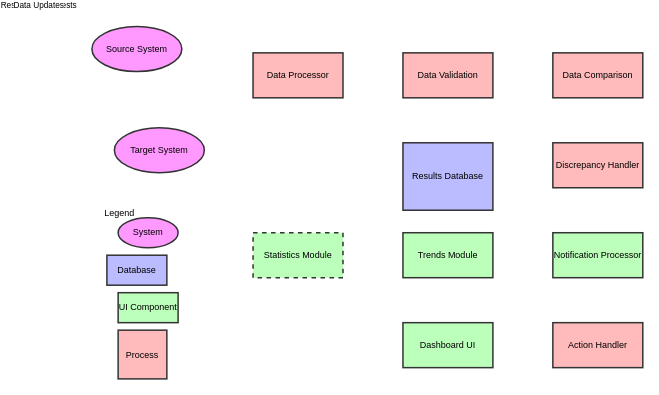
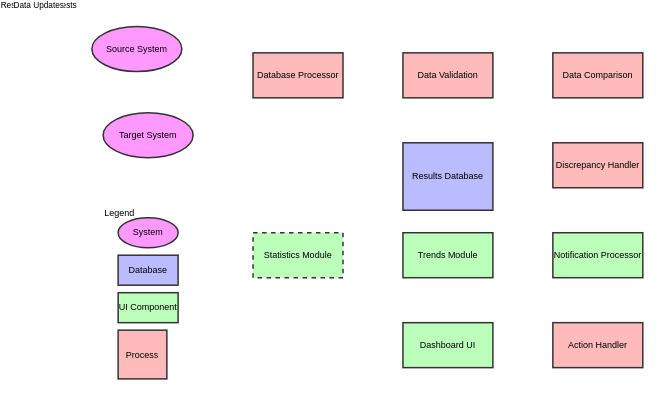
  <mxCell id="0" />
  <mxCell id="1" parent="0" />
  <mxCell id="2" value="Source System" style="ellipse;whiteSpace=wrap;html=1;fillColor=#f9f;strokeColor=#333;strokeWidth=2;" vertex="1" parent="1"><mxGeometry x="20" y="20" width="120" height="60" as="geometry" /></mxCell>
- <mxCell id="3" value="Target System" style="ellipse;whiteSpace=wrap;html=1;fillColor=#f9f;strokeColor=#333;strokeWidth=2;" vertex="1" parent="1"><mxGeometry x="50" y="155" width="120" height="60" as="geometry" /></mxCell>
- <mxCell id="4" value="Data Processor" style="rounded=0;whiteSpace=wrap;html=1;fillColor=#fbb;strokeColor=#333;strokeWidth=2;" vertex="1" parent="1"><mxGeometry x="235" y="55" width="120" height="60" as="geometry" /></mxCell>
+ <mxCell id="3" value="Target System" style="ellipse;whiteSpace=wrap;html=1;fillColor=#f9f;strokeColor=#333;strokeWidth=2;" vertex="1" parent="1"><mxGeometry x="35" y="135" width="120" height="60" as="geometry" /></mxCell>
+ <mxCell id="4" value="Database Processor" style="rounded=0;whiteSpace=wrap;html=1;fillColor=#fbb;strokeColor=#333;strokeWidth=2;" vertex="1" parent="1"><mxGeometry x="235" y="55" width="120" height="60" as="geometry" /></mxCell>
  <mxCell id="5" value="Data Validation" style="rounded=0;whiteSpace=wrap;html=1;fillColor=#fbb;strokeColor=#333;strokeWidth=2;" vertex="1" parent="1"><mxGeometry x="435" y="55" width="120" height="60" as="geometry" /></mxCell>
  <mxCell id="6" value="Data Comparison" style="rounded=0;whiteSpace=wrap;html=1;fillColor=#fbb;strokeColor=#333;strokeWidth=2;" vertex="1" parent="1"><mxGeometry x="635" y="55" width="120" height="60" as="geometry" /></mxCell>
  <mxCell id="7" value="Results Database" style="cylinder3;whiteSpace=wrap;html=1;fillColor=#bbf;strokeColor=#333;strokeWidth=2;" vertex="1" parent="1"><mxGeometry x="435" y="175" width="120" height="90" as="geometry" /></mxCell>
  <mxCell id="8" value="Discrepancy Handler" style="rounded=0;whiteSpace=wrap;html=1;fillColor=#fbb;strokeColor=#333;strokeWidth=2;" vertex="1" parent="1"><mxGeometry x="635" y="175" width="120" height="60" as="geometry" /></mxCell>
  <mxCell id="9" value="Statistics Module" style="rounded=0;whiteSpace=wrap;html=1;fillColor=#bfb;strokeColor=#333;strokeWidth=2;dashed=1;" vertex="1" parent="1"><mxGeometry x="235" y="295" width="120" height="60" as="geometry" /></mxCell>
  <mxCell id="10" value="Trends Module" style="rounded=0;whiteSpace=wrap;html=1;fillColor=#bfb;strokeColor=#333;strokeWidth=2;" vertex="1" parent="1"><mxGeometry x="435" y="295" width="120" height="60" as="geometry" /></mxCell>
  <mxCell id="11" value="Notification Processor" style="rounded=0;whiteSpace=wrap;html=1;fillColor=#bfb;strokeColor=#333;strokeWidth=2;" vertex="1" parent="1"><mxGeometry x="635" y="295" width="120" height="60" as="geometry" /></mxCell>
  <mxCell id="12" value="Dashboard UI" style="rounded=0;whiteSpace=wrap;html=1;fillColor=#bfb;strokeColor=#333;strokeWidth=2;" vertex="1" parent="1"><mxGeometry x="435" y="415" width="120" height="60" as="geometry" /></mxCell>
  <mxCell id="13" value="Action Handler" style="rounded=0;whiteSpace=wrap;html=1;fillColor=#fbb;strokeColor=#333;strokeWidth=2;" vertex="1" parent="1"><mxGeometry x="635" y="415" width="120" height="60" as="geometry" /></mxCell>
  <mxCell id="14" value="Raw Data" style="endArrow=classic;html=1;rounded=0;exitX=1;exitY=0.5;entryX=0;entryY=0.5;" edge="1" parent="1" source="2" target="4" />
  <mxCell id="15" value="Processed Data" style="endArrow=classic;html=1;rounded=0;exitX=1;exitY=0.5;entryX=0;entryY=0.5;" edge="1" parent="1" source="4" target="5" />
  <mxCell id="16" value="Validated Data" style="endArrow=classic;html=1;rounded=0;exitX=1;exitY=0.5;entryX=0;entryY=0.5;" edge="1" parent="1" source="5" target="6" />
  <mxCell id="17" value="Results" style="endArrow=classic;html=1;rounded=0;exitX=0.5;exitY=1;entryX=0;entryY=0;" edge="1" parent="1" source="6" target="7" />
  <mxCell id="18" value="Discrepancies" style="endArrow=classic;html=1;rounded=0;exitX=1;exitY=0.5;entryX=0;entryY=0.5;" edge="1" parent="1" source="6" target="8" />
  <mxCell id="19" value="Statistics" style="endArrow=classic;html=1;rounded=0;exitX=0;exitY=0.5;entryX=1;entryY=0.5;" edge="1" parent="1" source="7" target="9" />
  <mxCell id="20" value="Trends" style="endArrow=classic;html=1;rounded=0;exitX=1;exitY=0.5;entryX=0;entryY=0.5;" edge="1" parent="1" source="7" target="10" />
  <mxCell id="21" value="Alerts" style="endArrow=classic;html=1;rounded=0;exitX=1;exitY=0.5;entryX=0;entryY=0.5;" edge="1" parent="1" source="8" target="11" />
  <mxCell id="22" value="Display" style="endArrow=classic;html=1;rounded=0;exitX=0.5;exitY=1;entryX=0;entryY=0;" edge="1" parent="1" source="9" target="12" />
  <mxCell id="23" value="Display" style="endArrow=classic;html=1;rounded=0;exitX=0.5;exitY=1;entryX=0;entryY=0;" edge="1" parent="1" source="10" target="12" />
  <mxCell id="24" value="Display" style="endArrow=classic;html=1;rounded=0;exitX=0.5;exitY=1;entryX=0;entryY=0;" edge="1" parent="1" source="11" target="12" />
  <mxCell id="25" value="User Actions" style="endArrow=classic;html=1;rounded=0;exitX=1;exitY=0.5;entryX=0;entryY=0.5;" edge="1" parent="1" source="12" target="13" />
  <mxCell id="26" value="Resolution Requests" style="endArrow=classic;html=1;rounded=0;exitX=1;exitY=0.5;entryX=0;entryY=0.5;" edge="1" parent="1" source="13" target="8" />
  <mxCell id="27" value="Data Updates" style="endArrow=classic;html=1;rounded=0;exitX=0.5;exitY=1;entryX=0;entryY=0;" edge="1" parent="1" source="13" target="4" />
  <mxCell id="28" value="Legend" style="text;html=1;strokeColor=none;fillColor=none;align=left;verticalAlign=top;whiteSpace=wrap;rounded=0;" vertex="1" parent="1"><mxGeometry x="35" y="255" width="160" height="120" as="geometry" /></mxCell>
  <mxCell id="29" value="System" style="ellipse;whiteSpace=wrap;html=1;fillColor=#f9f;strokeColor=#333;strokeWidth=2;" vertex="1" parent="1"><mxGeometry x="55" y="275" width="80" height="40" as="geometry" /></mxCell>
- <mxCell id="30" value="Database" style="cylinder3;whiteSpace=wrap;html=1;fillColor=#bbf;strokeColor=#333;strokeWidth=2;" vertex="1" parent="1"><mxGeometry x="40" y="325" width="80" height="40" as="geometry" /></mxCell>
+ <mxCell id="30" value="Database" style="cylinder3;whiteSpace=wrap;html=1;fillColor=#bbf;strokeColor=#333;strokeWidth=2;" vertex="1" parent="1"><mxGeometry x="55" y="325" width="80" height="40" as="geometry" /></mxCell>
  <mxCell id="31" value="UI Component" style="rounded=0;whiteSpace=wrap;html=1;fillColor=#bfb;strokeColor=#333;strokeWidth=2;" vertex="1" parent="1"><mxGeometry x="55" y="375" width="80" height="40" as="geometry" /></mxCell>
  <mxCell id="32" value="Process" style="rounded=0;whiteSpace=wrap;html=1;fillColor=#fbb;strokeColor=#333;strokeWidth=2;" vertex="1" parent="1"><mxGeometry x="55" y="425" width="65" height="65" as="geometry" /></mxCell>
